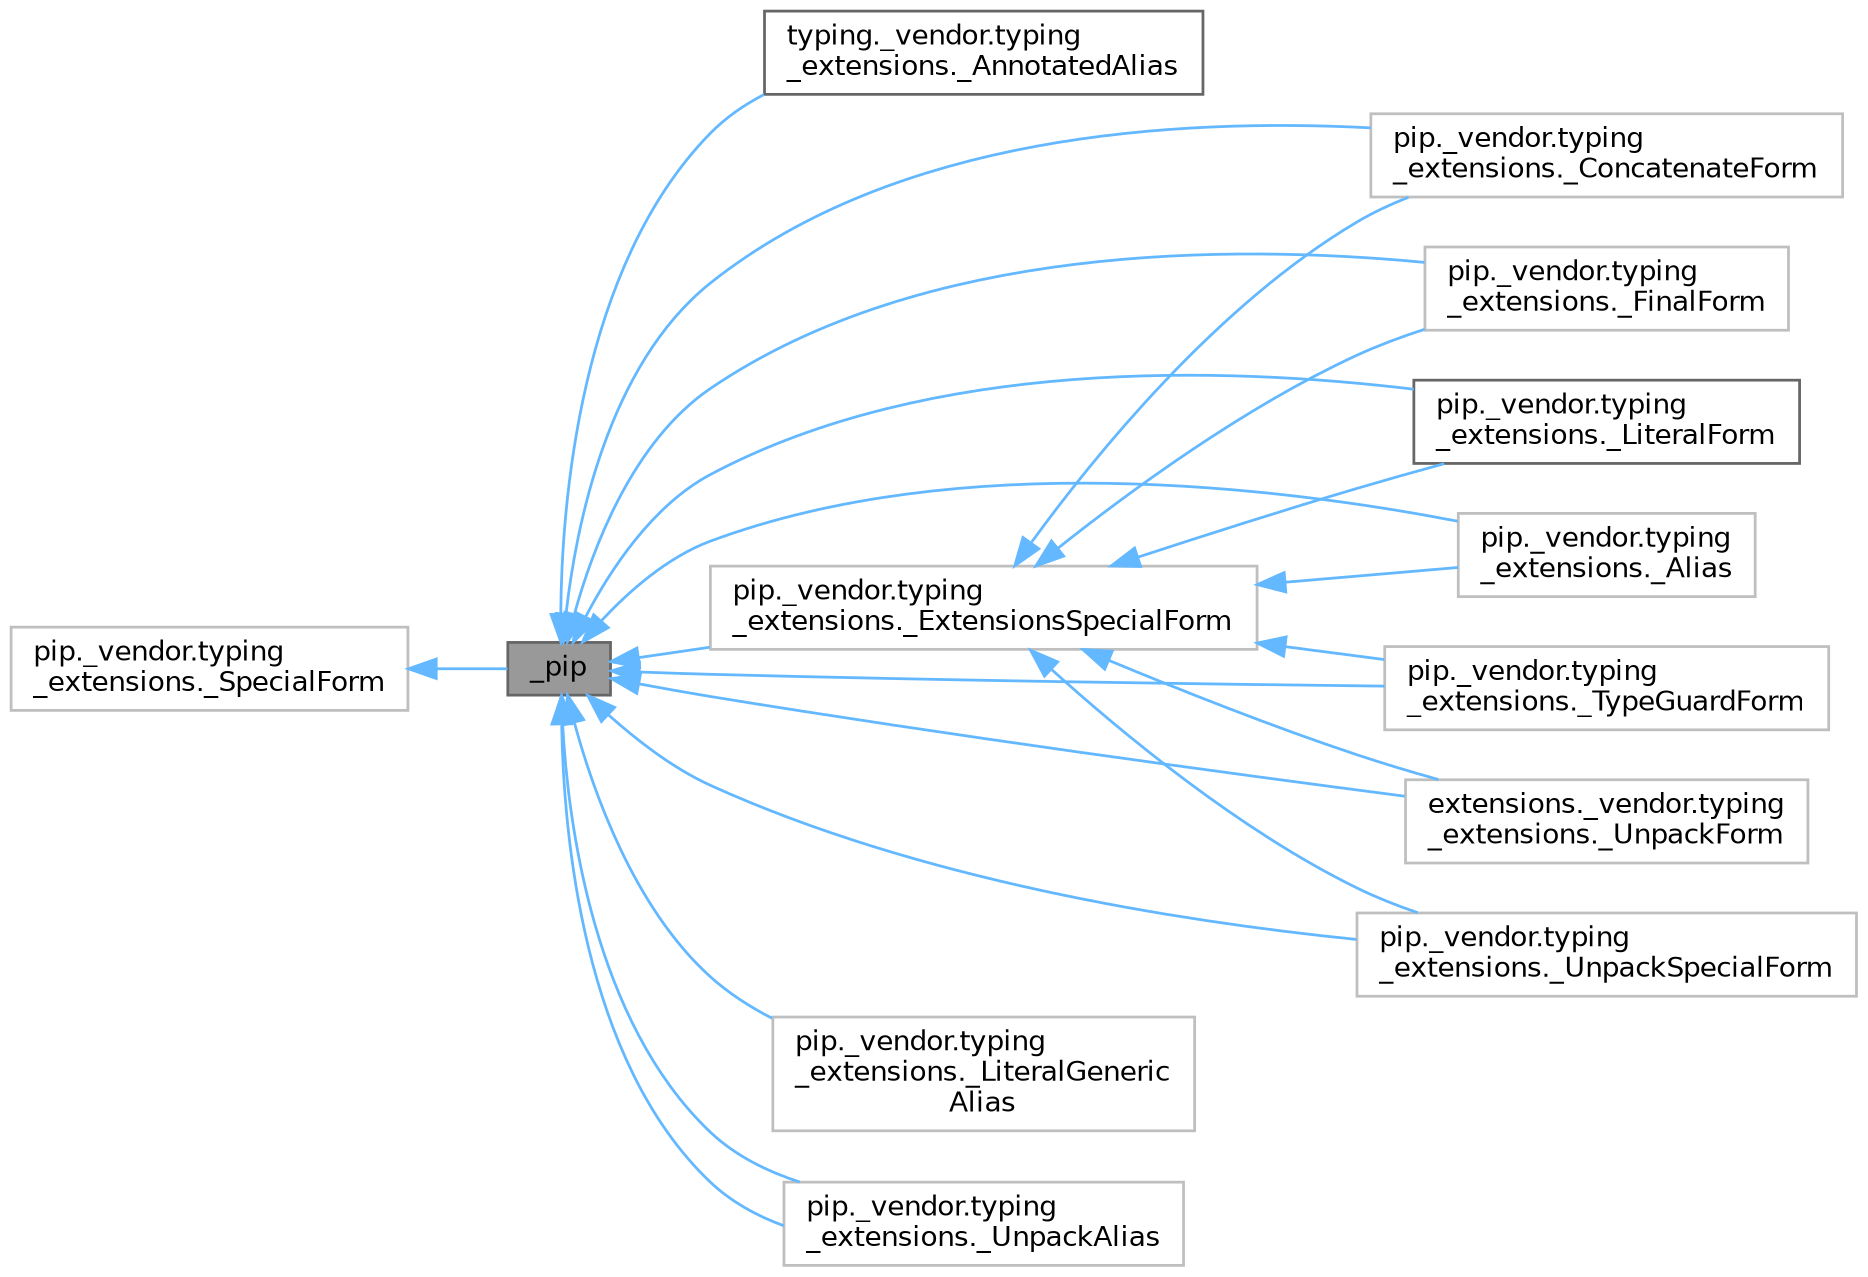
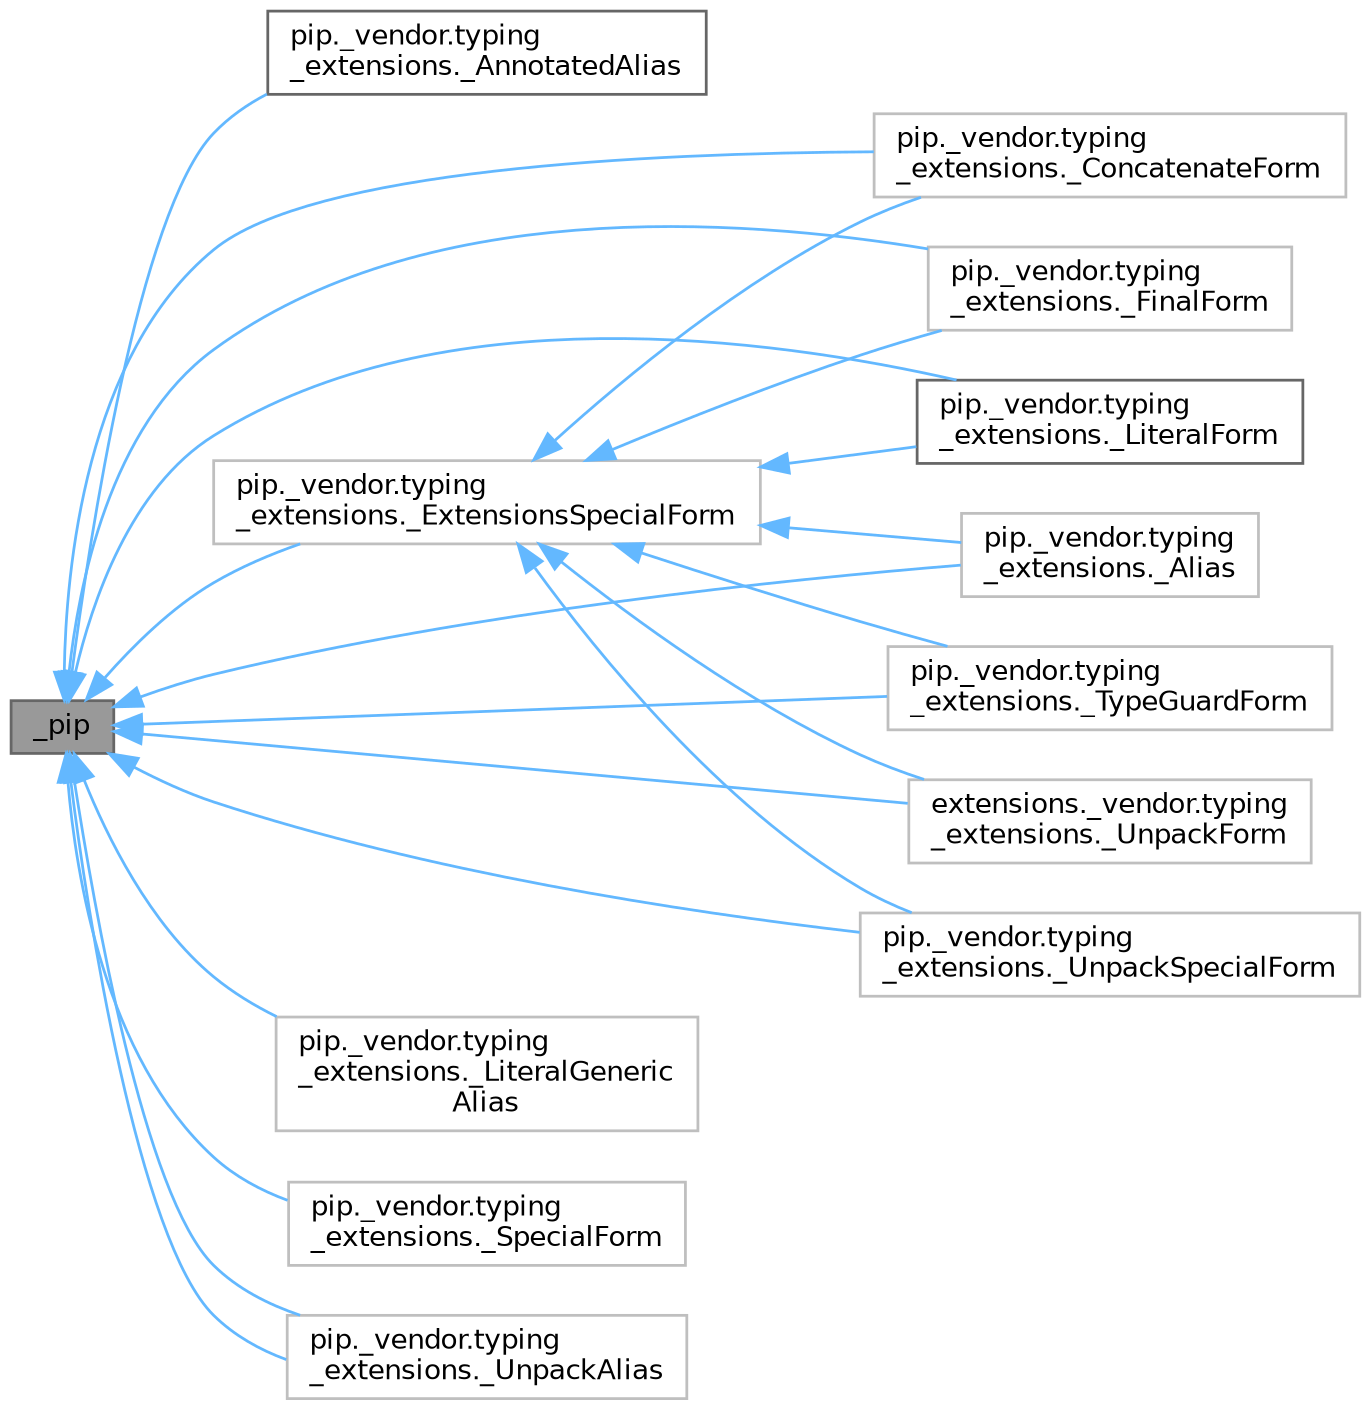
  digraph {
    rankdir=LR
    node [color=grey75 fillcolor=white fontname=Helvetica fontsize=10 shape=box style=filled]
    edge [color=steelblue1 dir=back fontname=Helvetica fontsize=10 labelfontname=Helvetica labelfontsize=10 style=solid]
    n1 [color=gray40 fillcolor=grey60 fontcolor=black height=0.2 label=_pip width=0.4]
-   n2 [color=gray40 height=0.2 label="typing._vendor.typing\l_extensions._AnnotatedAlias" width=0.4]
+   n2 [color=gray40 height=0.2 label="pip._vendor.typing\l_extensions._AnnotatedAlias" width=0.4]
    n3 [height=0.2 label="pip._vendor.typing\l_extensions._ConcatenateForm" width=0.4]
    n4 [height=0.2 label="pip._vendor.typing\l_extensions._ExtensionsSpecialForm" width=0.4]
    n5 [height=0.2 label="pip._vendor.typing\l_extensions._FinalForm" width=0.4]
    n6 [color=gray40 height=0.2 label="pip._vendor.typing\l_extensions._LiteralForm" width=0.4]
    n7 [height=0.2 label="pip._vendor.typing\l_extensions._Alias" width=0.4]
    n8 [height=0.2 label="pip._vendor.typing\l_extensions._TypeGuardForm" width=0.4]
    n9 [height=0.2 label="extensions._vendor.typing\l_extensions._UnpackForm" width=0.4]
    n10 [height=0.2 label="pip._vendor.typing\l_extensions._UnpackSpecialForm" width=0.4]
    n11 [height=0.2 label="pip._vendor.typing\l_extensions._LiteralGeneric\lAlias" width=0.4]
    n12 [height=0.2 label="pip._vendor.typing\l_extensions._SpecialForm" width=0.4]
    n13 [height=0.2 label="pip._vendor.typing\l_extensions._UnpackAlias" width=0.4]
    n1 -> n2
    n1 -> n3
    n1 -> n4
    n1 -> n5
    n1 -> n6
    n1 -> n7
    n1 -> n8
    n1 -> n9
    n1 -> n10
    n1 -> n11
-   n12 -> n1
+   n1 -> n12
    n1 -> n13
    n1 -> n13
    n4 -> n3
    n4 -> n5
    n4 -> n6
    n4 -> n7
    n4 -> n8
    n4 -> n9
    n4 -> n10
  }
